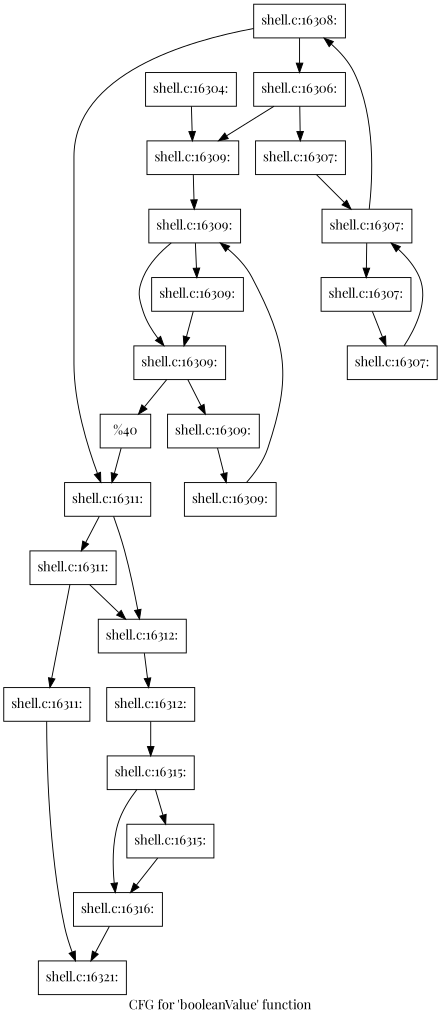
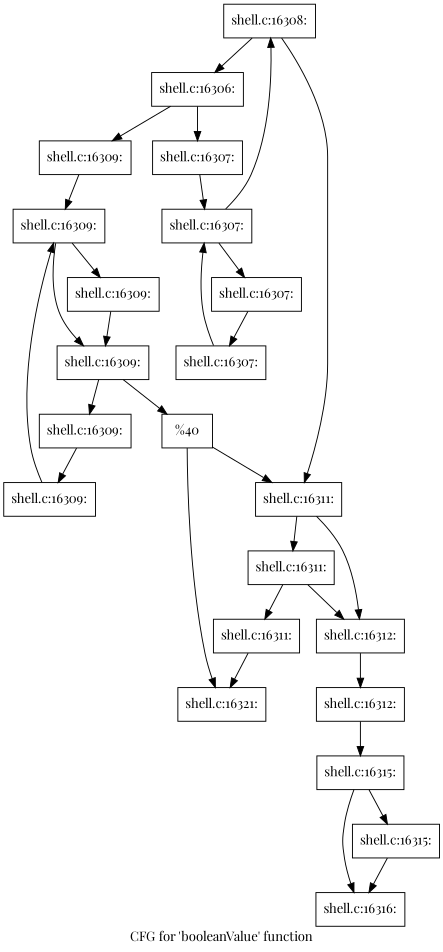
  digraph {
    fontname="Playfair Display"
    label="CFG for 'booleanValue' function"
    node [fontname="Playfair Display" shape=record]
    edge [fontname="Playfair Display"]
-   n1 [label="{shell.c:16304:}"]
    n2 [label="{shell.c:16309:}"]
    n3 [label="{shell.c:16306:}"]
    n4 [label="{shell.c:16307:}"]
    n5 [label="{shell.c:16309:}"]
    n6 [label="{shell.c:16307:}"]
    n7 [label="{shell.c:16309:}"]
    n8 [label="{shell.c:16309:}"]
    n9 [label="{shell.c:16307:}"]
    n10 [label="{shell.c:16308:}"]
    n11 [label="{shell.c:16307:}"]
    n12 [label="{shell.c:16311:}"]
    n13 [label="{shell.c:16311:}"]
    n14 [label="{shell.c:16312:}"]
    n15 [label="{shell.c:16311:}"]
    n16 [label="{shell.c:16312:}"]
    n17 [label="{shell.c:16309:}"]
    n18 [label="{%40}"]
    n19 [label="{shell.c:16309:}"]
    n20 [label="{shell.c:16321:}"]
    n21 [label="{shell.c:16315:}"]
    n22 [label="{shell.c:16316:}"]
    n23 [label="{shell.c:16315:}"]
-   n1 -> n2
    n2 -> n5
    n3 -> n2
    n3 -> n4
    n4 -> n6
    n5 -> n7
    n5 -> n8
    n6 -> n9
    n6 -> n10
    n7 -> n8
    n8 -> n17
    n8 -> n18
    n9 -> n11
    n10 -> n3
    n10 -> n12
    n11 -> n6
    n12 -> n13
    n12 -> n14
    n13 -> n14
    n13 -> n15
    n14 -> n16
    n15 -> n20
    n16 -> n21
    n17 -> n19
    n18 -> n12
    n19 -> n5
    n21 -> n22
    n21 -> n23
-   n22 -> n20
+   n18 -> n20
    n23 -> n22
  }
